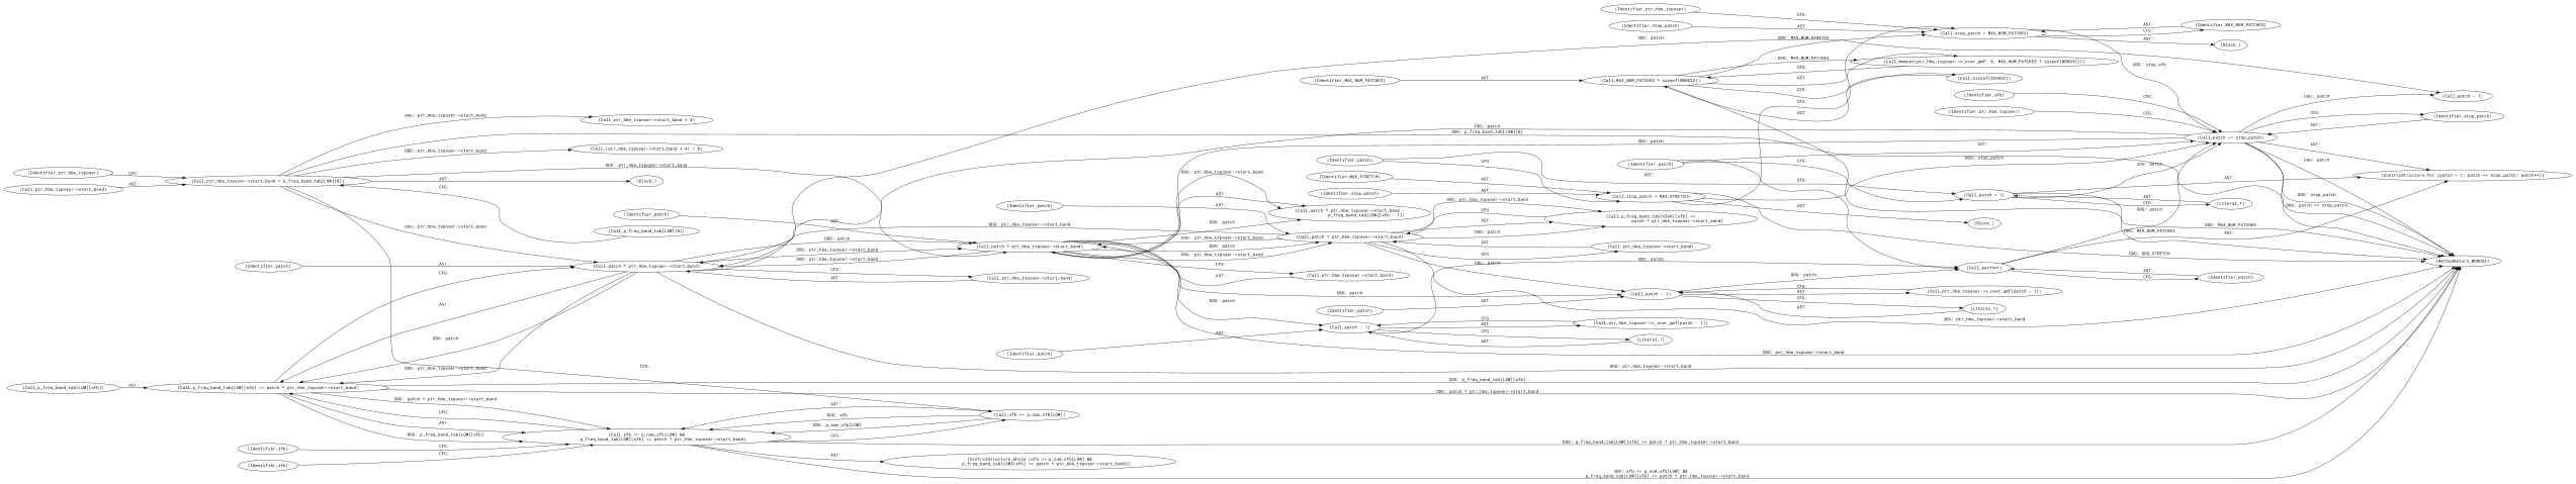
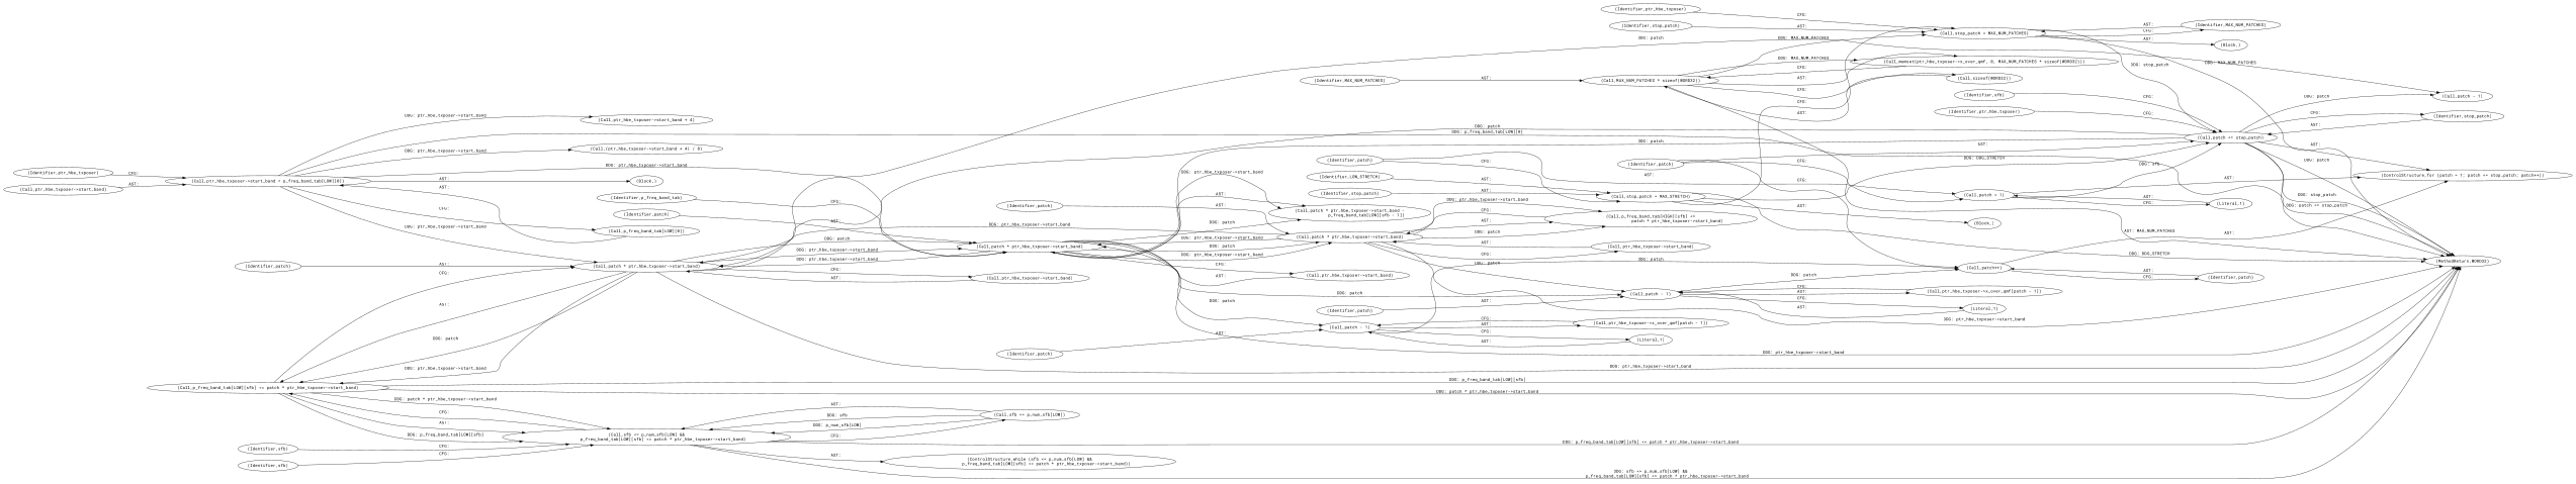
  digraph {
    fontname="Roboto Mono"
    rankdir=LR
    node [fontname="Roboto Mono"]
    edge [fontname="Roboto Mono"]
    n1 [label="(Call,p_freq_band_tab[LOW][sfb] <= patch * ptr_hbe_txposer->start_band)"]
    n2 [label="(Call,patch * ptr_hbe_txposer->start_band)"]
    n3 [label="(Call,sfb <= p_num_sfb[LOW] &&\n             p_freq_band_tab[LOW][sfb] <= patch * ptr_hbe_txposer->start_band)"]
    n4 [label="(MethodReturn,WORD32)"]
    n5 [label="(Call,patch * ptr_hbe_txposer->start_band)"]
    n6 [label="(Call,patch - 1)"]
    n7 [label="(Call,ptr_hbe_txposer->start_band)"]
    n8 [label="(ControlStructure,while (sfb <= p_num_sfb[LOW] &&\n             p_freq_band_tab[LOW][sfb] <= patch * ptr_hbe_txposer->start_band))"]
    n9 [label="(Call,sfb <= p_num_sfb[LOW])"]
    n10 [label="(Call,patch - 1)"]
    n11 [label="(Call,patch * ptr_hbe_txposer->start_band)"]
    n12 [label="(Call,patch - 1)"]
    n13 [label="(Call,patch * ptr_hbe_txposer->start_band -\n             p_freq_band_tab[LOW][sfb - 1])"]
    n14 [label="(Call,ptr_hbe_txposer->start_band)"]
    n15 [label="(Call,patch <= stop_patch)"]
    n16 [label="(Identifier,stop_patch)"]
    n17 [label="(ControlStructure,for (patch = 1; patch <= stop_patch; patch++))"]
    n18 [label="(Call,patch = 1)"]
    n19 [label="(Literal,1)"]
    n20 [label="(Call,patch++)"]
    n21 [label="(Identifier,patch)"]
    n22 [label="(Literal,1)"]
    n23 [label="(Call,ptr_hbe_txposer->x_over_qmf[patch - 1])"]
    n24 [label="(Call,p_freq_band_tab[HIGH][sfb] <=\n                     patch * ptr_hbe_txposer->start_band)"]
    n25 [label="(Call,ptr_hbe_txposer->start_band)"]
    n26 [label="(Literal,1)"]
    n27 [label="(Call,ptr_hbe_txposer->x_over_qmf[patch - 1])"]
    n28 [label="(Call,ptr_hbe_txposer->start_band = p_freq_band_tab[LOW][0])"]
    n29 [label="(Call,(ptr_hbe_txposer->start_band + 4) / 8)"]
    n30 [label="(Block,)"]
    n31 [label="(Call,p_freq_band_tab[LOW][0])"]
    n32 [label="(Call,ptr_hbe_txposer->start_band + 4)"]
    n33 [label="(Call,stop_patch = MAX_NUM_PATCHES)"]
    n34 [label="(Identifier,MAX_NUM_PATCHES)"]
    n35 [label="(Block,)"]
    n36 [label="(Call,MAX_NUM_PATCHES * sizeof(WORD32))"]
-   n37 [label="(Call,sizeof(HIGH32))"]
+   n37 [label="(Call,sizeof(WORD32))"]
    n38 [label="(Call,memset(ptr_hbe_txposer->x_over_qmf, 0, MAX_NUM_PATCHES * sizeof(WORD32)))"]
    n39 [label="(Call,stop_patch = MAX_STRETCH)"]
    n40 [label="(Block,)"]
-   n41 [label="(Identifier,MAX_STRETCH)"]
+   n41 [label="(Identifier,LOW_STRETCH)"]
    n42 [label="(Call,ptr_hbe_txposer->start_band)"]
-   n43 [label="(Call,p_freq_band_tab[LOW][sfb])"]
    n44 [label="(Identifier,patch)"]
    n45 [label="(Identifier,sfb)"]
    n46 [label="(Identifier,sfb)"]
    n47 [label="(Identifier,patch)"]
    n48 [label="(Identifier,MAX_NUM_PATCHES)"]
    n49 [label="(Identifier,ptr_hbe_txposer)"]
    n50 [label="(Identifier,sfb)"]
    n51 [label="(Identifier,ptr_hbe_txposer)"]
+   n52 [label="(Identifier,p_freq_band_tab)"]
    n53 [label="(Identifier,stop_patch)"]
    n54 [label="(Identifier,patch)"]
    n55 [label="(Identifier,patch)"]
    n56 [label="(Identifier,patch)"]
    n57 [label="(Identifier,patch)"]
    n58 [label="(Identifier,stop_patch)"]
    n59 [label="(Identifier,patch)"]
    n60 [label="(Identifier,ptr_hbe_txposer)"]
    n1 -> n2 [label="CFG: "]
    n1 -> n3 [label="AST: "]
    n1 -> n3 [label="DDG: p_freq_band_tab[LOW][sfb]"]
    n1 -> n3 [label="DDG: patch * ptr_hbe_txposer->start_band"]
    n1 -> n4 [label="DDG: patch * ptr_hbe_txposer->start_band"]
    n1 -> n4 [label="DDG: p_freq_band_tab[LOW][sfb]"]
    n2 -> n1 [label="AST: "]
    n2 -> n1 [label="DDG: patch"]
    n2 -> n1 [label="DDG: ptr_hbe_txposer->start_band"]
    n2 -> n4 [label="DDG: ptr_hbe_txposer->start_band"]
    n2 -> n5 [label="DDG: patch"]
    n2 -> n5 [label="DDG: ptr_hbe_txposer->start_band"]
    n2 -> n6 [label="DDG: patch"]
    n2 -> n7 [label="CFG: "]
    n3 -> n1 [label="CFG: "]
    n3 -> n4 [label="DDG: sfb <= p_num_sfb[LOW] &&\n             p_freq_band_tab[LOW][sfb] <= patch * ptr_hbe_txposer->start_band"]
    n3 -> n4 [label="DDG: p_freq_band_tab[LOW][sfb] <= patch * ptr_hbe_txposer->start_band"]
    n3 -> n8 [label="AST: "]
    n3 -> n9 [label="CFG: "]
    n5 -> n2 [label="DDG: ptr_hbe_txposer->start_band"]
    n5 -> n4 [label="DDG: ptr_hbe_txposer->start_band"]
    n5 -> n10 [label="DDG: patch"]
    n5 -> n11 [label="DDG: patch"]
    n5 -> n11 [label="DDG: ptr_hbe_txposer->start_band"]
    n5 -> n12 [label="DDG: patch"]
    n5 -> n13 [label="AST: "]
    n5 -> n13 [label="DDG: patch"]
    n5 -> n13 [label="DDG: ptr_hbe_txposer->start_band"]
    n5 -> n14 [label="CFG: "]
    n7 -> n2 [label="AST: "]
    n9 -> n3 [label="AST: "]
    n9 -> n3 [label="DDG: sfb"]
    n9 -> n3 [label="DDG: p_num_sfb[LOW]"]
    n10 -> n20 [label="DDG: patch"]
    n10 -> n22 [label="CFG: "]
    n10 -> n23 [label="AST: "]
    n11 -> n2 [label="DDG: ptr_hbe_txposer->start_band"]
    n11 -> n4 [label="DDG: ptr_hbe_txposer->start_band"]
    n11 -> n5 [label="DDG: ptr_hbe_txposer->start_band"]
    n11 -> n10 [label="DDG: patch"]
    n11 -> n24 [label="AST: "]
    n11 -> n24 [label="DDG: patch"]
    n11 -> n24 [label="DDG: ptr_hbe_txposer->start_band"]
    n11 -> n25 [label="CFG: "]
    n12 -> n20 [label="DDG: patch"]
    n12 -> n26 [label="CFG: "]
    n12 -> n27 [label="AST: "]
    n14 -> n5 [label="AST: "]
    n15 -> n2 [label="DDG: patch"]
    n15 -> n4 [label="DDG: patch <= stop_patch"]
    n15 -> n4 [label="DDG: patch"]
    n15 -> n4 [label="DDG: stop_patch"]
    n15 -> n5 [label="DDG: patch"]
    n15 -> n6 [label="DDG: patch"]
    n15 -> n16 [label="CFG: "]
    n15 -> n17 [label="AST: "]
    n16 -> n15 [label="AST: "]
-   n18 -> n15 [label="DDG: patch"]
+   n18 -> n15 [label="DDG: sfb"]
    n18 -> n17 [label="AST: "]
    n18 -> n19 [label="CFG: "]
    n19 -> n18 [label="AST: "]
-   n20 -> n15 [label="DDG: patch"]
    n20 -> n17 [label="AST: "]
    n20 -> n21 [label="CFG: "]
    n21 -> n20 [label="AST: "]
    n22 -> n10 [label="AST: "]
    n23 -> n10 [label="CFG: "]
    n24 -> n11 [label="CFG: "]
    n25 -> n11 [label="AST: "]
    n26 -> n12 [label="AST: "]
    n27 -> n12 [label="CFG: "]
    n28 -> n2 [label="DDG: ptr_hbe_txposer->start_band"]
    n28 -> n4 [label="DDG: p_freq_band_tab[LOW][0]"]
    n28 -> n5 [label="DDG: ptr_hbe_txposer->start_band"]
    n28 -> n29 [label="DDG: ptr_hbe_txposer->start_band"]
    n28 -> n30 [label="AST: "]
-   n28 -> n9 [label="CFG: "]
+   n28 -> n31 [label="CFG: "]
    n28 -> n32 [label="DDG: ptr_hbe_txposer->start_band"]
-   n31 -> n28 [label="CFG: "]
-   n18 -> n4 [label="DDG: MAX_NUM_PATCHES"]
-   n33 -> n15 [label="DDG: stop_sfb"]
+   n31 -> n28 [label="AST: "]
+   n33 -> n4 [label="DDG: MAX_NUM_PATCHES"]
+   n33 -> n15 [label="DDG: stop_patch"]
    n33 -> n34 [label="CFG: "]
    n33 -> n35 [label="AST: "]
    n34 -> n33 [label="AST: "]
-   n36 -> n4 [label="DDG: MAX_NUM_PATCHES"]
-   n36 -> n33 [label="DDG: MAX_NUM_STRETCH"]
+   n36 -> n4 [label="AST: MAX_NUM_PATCHES"]
+   n36 -> n33 [label="DDG: MAX_NUM_PATCHES"]
    n36 -> n37 [label="CFG: "]
    n36 -> n38 [label="AST: "]
    n36 -> n38 [label="DDG: MAX_NUM_PATCHES"]
    n37 -> n36 [label="AST: "]
    n38 -> n36 [label="CFG: "]
    n39 -> n4 [label="DDG: DDG_STRETCH"]
-   n39 -> n15 [label="DDG: stop_patch"]
+   n39 -> n15 [label="DDG: DDG_STRETCH"]
    n39 -> n33 [label="CFG: "]
    n39 -> n40 [label="AST: "]
    n41 -> n39 [label="AST: "]
    n42 -> n28 [label="AST: "]
-   n43 -> n1 [label="AST: "]
    n44 -> n15 [label="AST: "]
    n44 -> n18 [label="CFG: "]
    n44 -> n20 [label="CFG: "]
    n45 -> n3 [label="CFG: "]
    n46 -> n15 [label="CFG: "]
    n47 -> n11 [label="AST: "]
    n48 -> n36 [label="AST: "]
    n49 -> n33 [label="CFG: "]
    n50 -> n3 [label="CFG: "]
    n51 -> n15 [label="CFG: "]
+   n52 -> n5 [label="CFG: "]
    n53 -> n39 [label="AST: "]
    n54 -> n18 [label="AST: "]
    n54 -> n39 [label="CFG: "]
    n55 -> n5 [label="AST: "]
    n56 -> n2 [label="AST: "]
    n57 -> n12 [label="AST: "]
    n58 -> n33 [label="AST: "]
    n59 -> n10 [label="AST: "]
    n60 -> n28 [label="CFG: "]
  }
